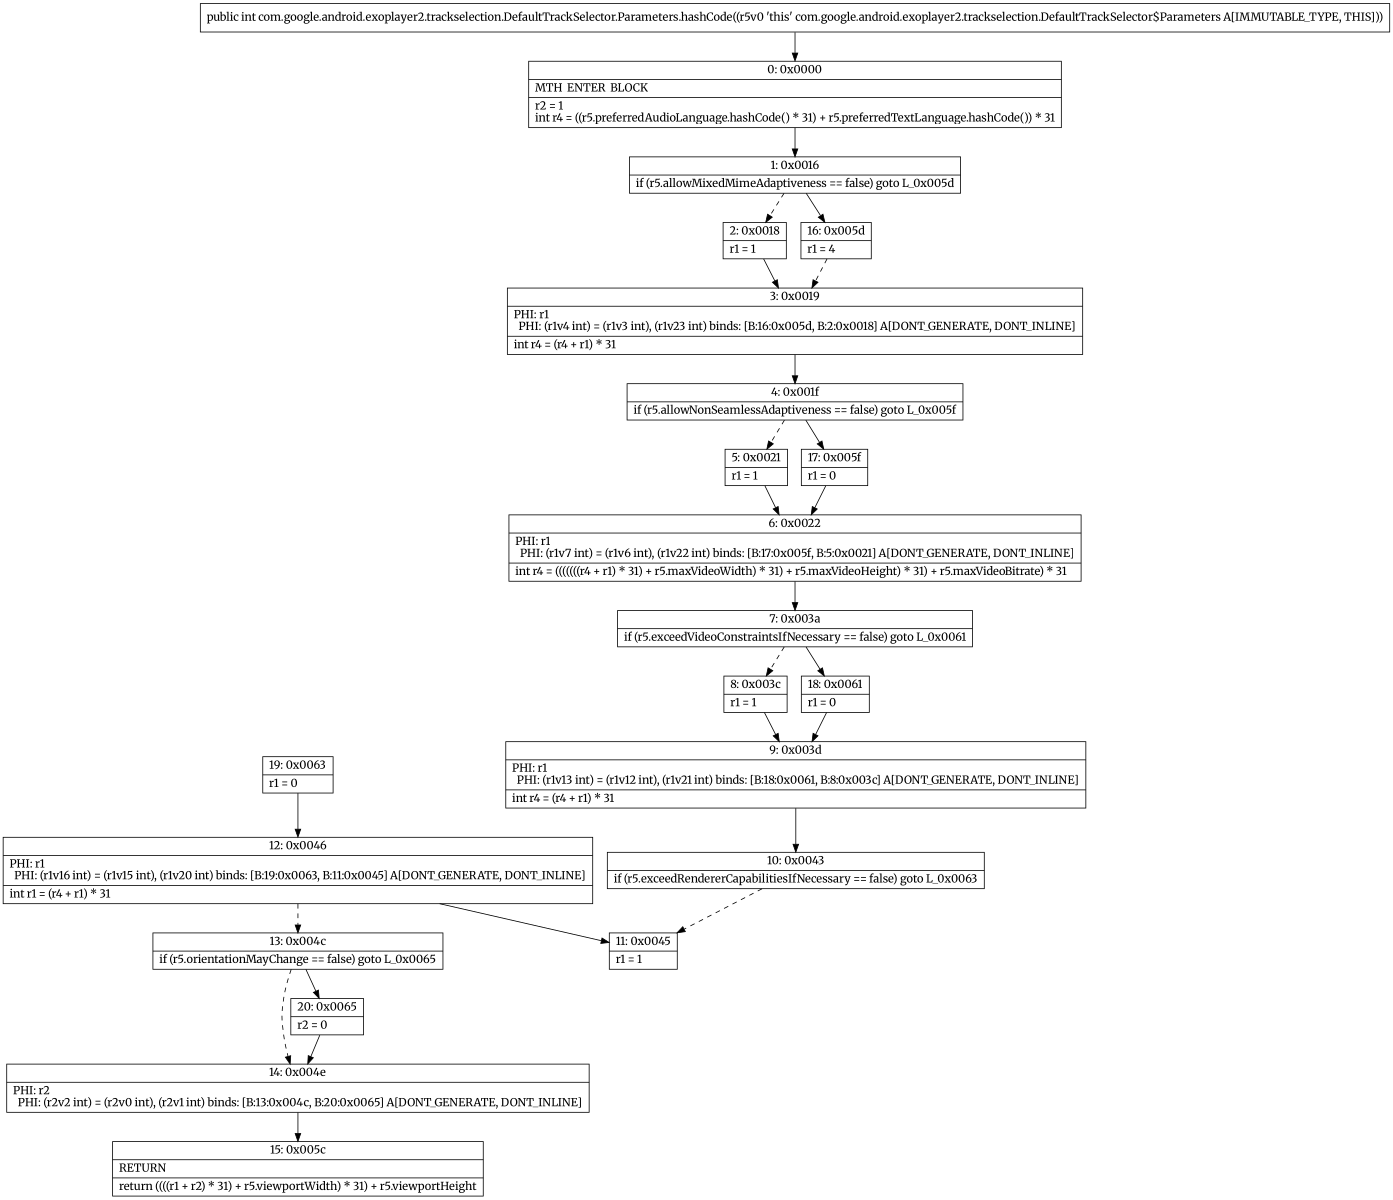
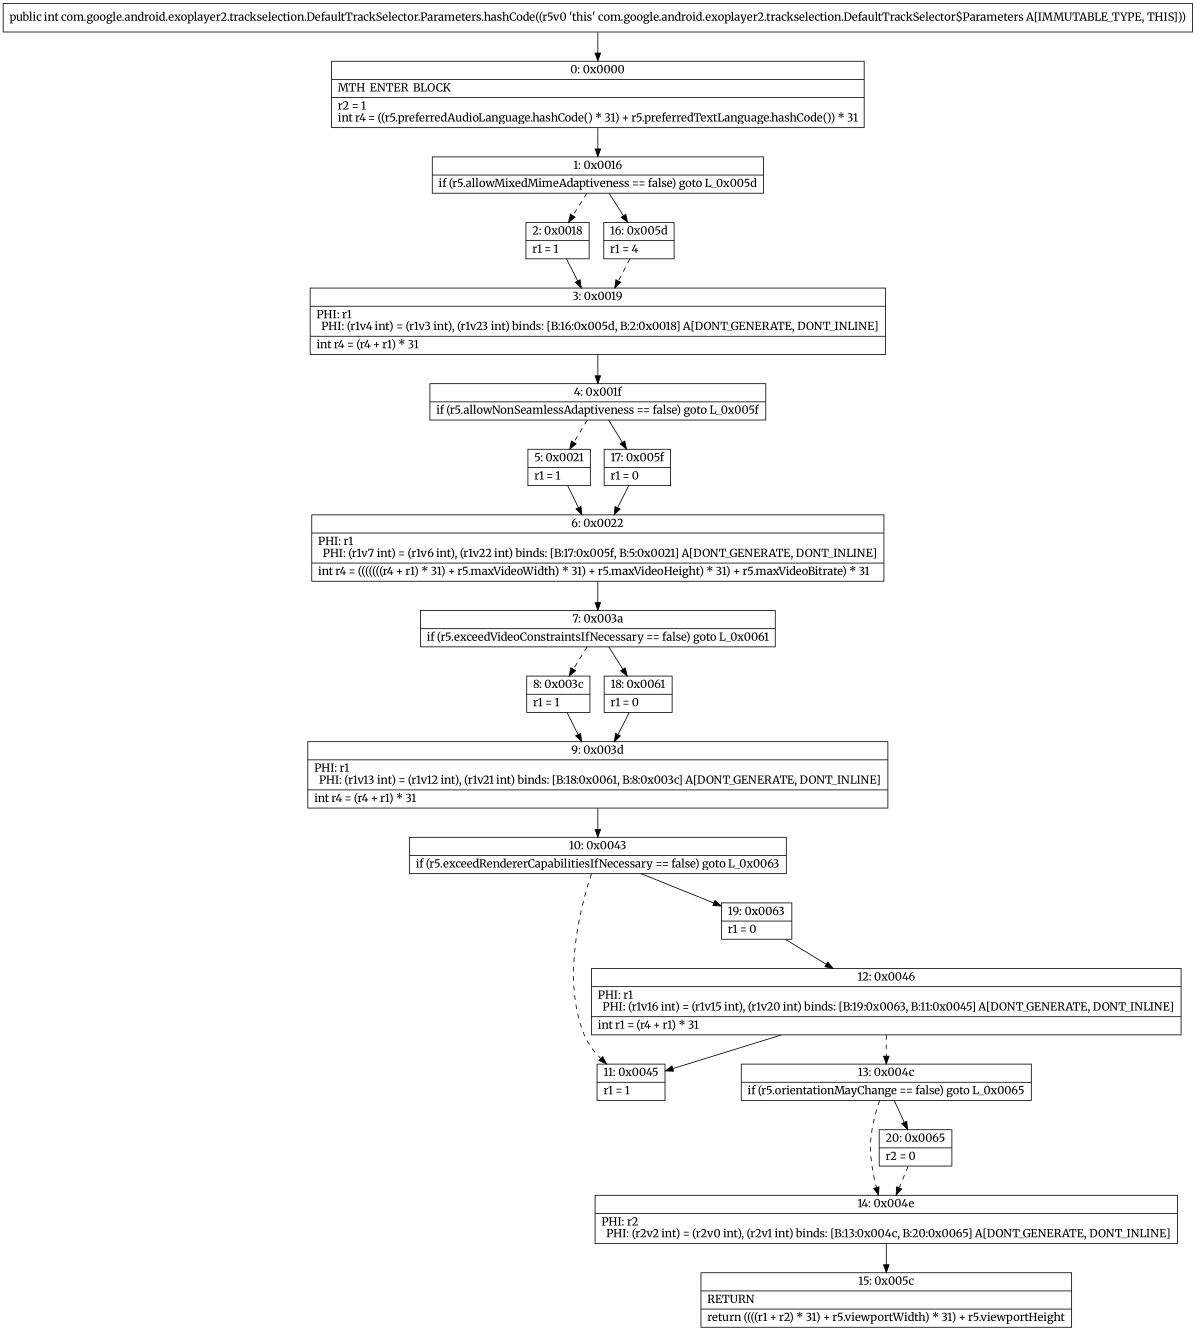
  digraph {
    fontname=Merriweather
    node [fontname=Merriweather shape=record]
    edge [fontname=Merriweather]
    n1 [label="{0\:\ 0x0000|MTH_ENTER_BLOCK\l|r2 = 1\lint r4 = ((r5.preferredAudioLanguage.hashCode() * 31) + r5.preferredTextLanguage.hashCode()) * 31\l}"]
    n2 [label="{1\:\ 0x0016|if (r5.allowMixedMimeAdaptiveness == false) goto L_0x005d\l}"]
    n3 [label="{2\:\ 0x0018|r1 = 1\l}"]
    n4 [label="{16\:\ 0x005d|r1 = 4\l}"]
    n5 [label="{3\:\ 0x0019|PHI: r1 \l  PHI: (r1v4 int) = (r1v3 int), (r1v23 int) binds: [B:16:0x005d, B:2:0x0018] A[DONT_GENERATE, DONT_INLINE]\l|int r4 = (r4 + r1) * 31\l}"]
    n6 [label="{4\:\ 0x001f|if (r5.allowNonSeamlessAdaptiveness == false) goto L_0x005f\l}"]
    n7 [label="{5\:\ 0x0021|r1 = 1\l}"]
    n8 [label="{17\:\ 0x005f|r1 = 0\l}"]
    n9 [label="{6\:\ 0x0022|PHI: r1 \l  PHI: (r1v7 int) = (r1v6 int), (r1v22 int) binds: [B:17:0x005f, B:5:0x0021] A[DONT_GENERATE, DONT_INLINE]\l|int r4 = (((((((r4 + r1) * 31) + r5.maxVideoWidth) * 31) + r5.maxVideoHeight) * 31) + r5.maxVideoBitrate) * 31\l}"]
    n10 [label="{7\:\ 0x003a|if (r5.exceedVideoConstraintsIfNecessary == false) goto L_0x0061\l}"]
    n11 [label="{8\:\ 0x003c|r1 = 1\l}"]
    n12 [label="{18\:\ 0x0061|r1 = 0\l}"]
    n13 [label="{9\:\ 0x003d|PHI: r1 \l  PHI: (r1v13 int) = (r1v12 int), (r1v21 int) binds: [B:18:0x0061, B:8:0x003c] A[DONT_GENERATE, DONT_INLINE]\l|int r4 = (r4 + r1) * 31\l}"]
    n14 [label="{10\:\ 0x0043|if (r5.exceedRendererCapabilitiesIfNecessary == false) goto L_0x0063\l}"]
    n15 [label="{11\:\ 0x0045|r1 = 1\l}"]
    n16 [label="{19\:\ 0x0063|r1 = 0\l}"]
    n17 [label="{12\:\ 0x0046|PHI: r1 \l  PHI: (r1v16 int) = (r1v15 int), (r1v20 int) binds: [B:19:0x0063, B:11:0x0045] A[DONT_GENERATE, DONT_INLINE]\l|int r1 = (r4 + r1) * 31\l}"]
    n18 [label="{13\:\ 0x004c|if (r5.orientationMayChange == false) goto L_0x0065\l}"]
    n19 [label="{14\:\ 0x004e|PHI: r2 \l  PHI: (r2v2 int) = (r2v0 int), (r2v1 int) binds: [B:13:0x004c, B:20:0x0065] A[DONT_GENERATE, DONT_INLINE]\l}"]
    n20 [label="{20\:\ 0x0065|r2 = 0\l}"]
    n21 [label="{15\:\ 0x005c|RETURN\l|return ((((r1 + r2) * 31) + r5.viewportWidth) * 31) + r5.viewportHeight\l}"]
    n22 [label="{public int com.google.android.exoplayer2.trackselection.DefaultTrackSelector.Parameters.hashCode((r5v0 'this' com.google.android.exoplayer2.trackselection.DefaultTrackSelector$Parameters A[IMMUTABLE_TYPE, THIS])) }"]
    n1 -> n2
    n2 -> n3 [style=dashed]
    n2 -> n4
    n3 -> n5
    n4 -> n5 [style=dashed]
    n5 -> n6
    n6 -> n7 [style=dashed]
    n6 -> n8
    n7 -> n9
    n8 -> n9
    n9 -> n10
    n10 -> n11 [style=dashed]
    n10 -> n12
    n11 -> n13
    n12 -> n13
    n13 -> n14
    n14 -> n15 [style=dashed]
+   n14 -> n16
    n16 -> n17
    n17 -> n15
    n17 -> n18 [style=dashed]
    n18 -> n19 [style=dashed]
    n18 -> n20
    n19 -> n21
-   n20 -> n19
+   n20 -> n19 [style=dashed]
    n22 -> n1
  }
